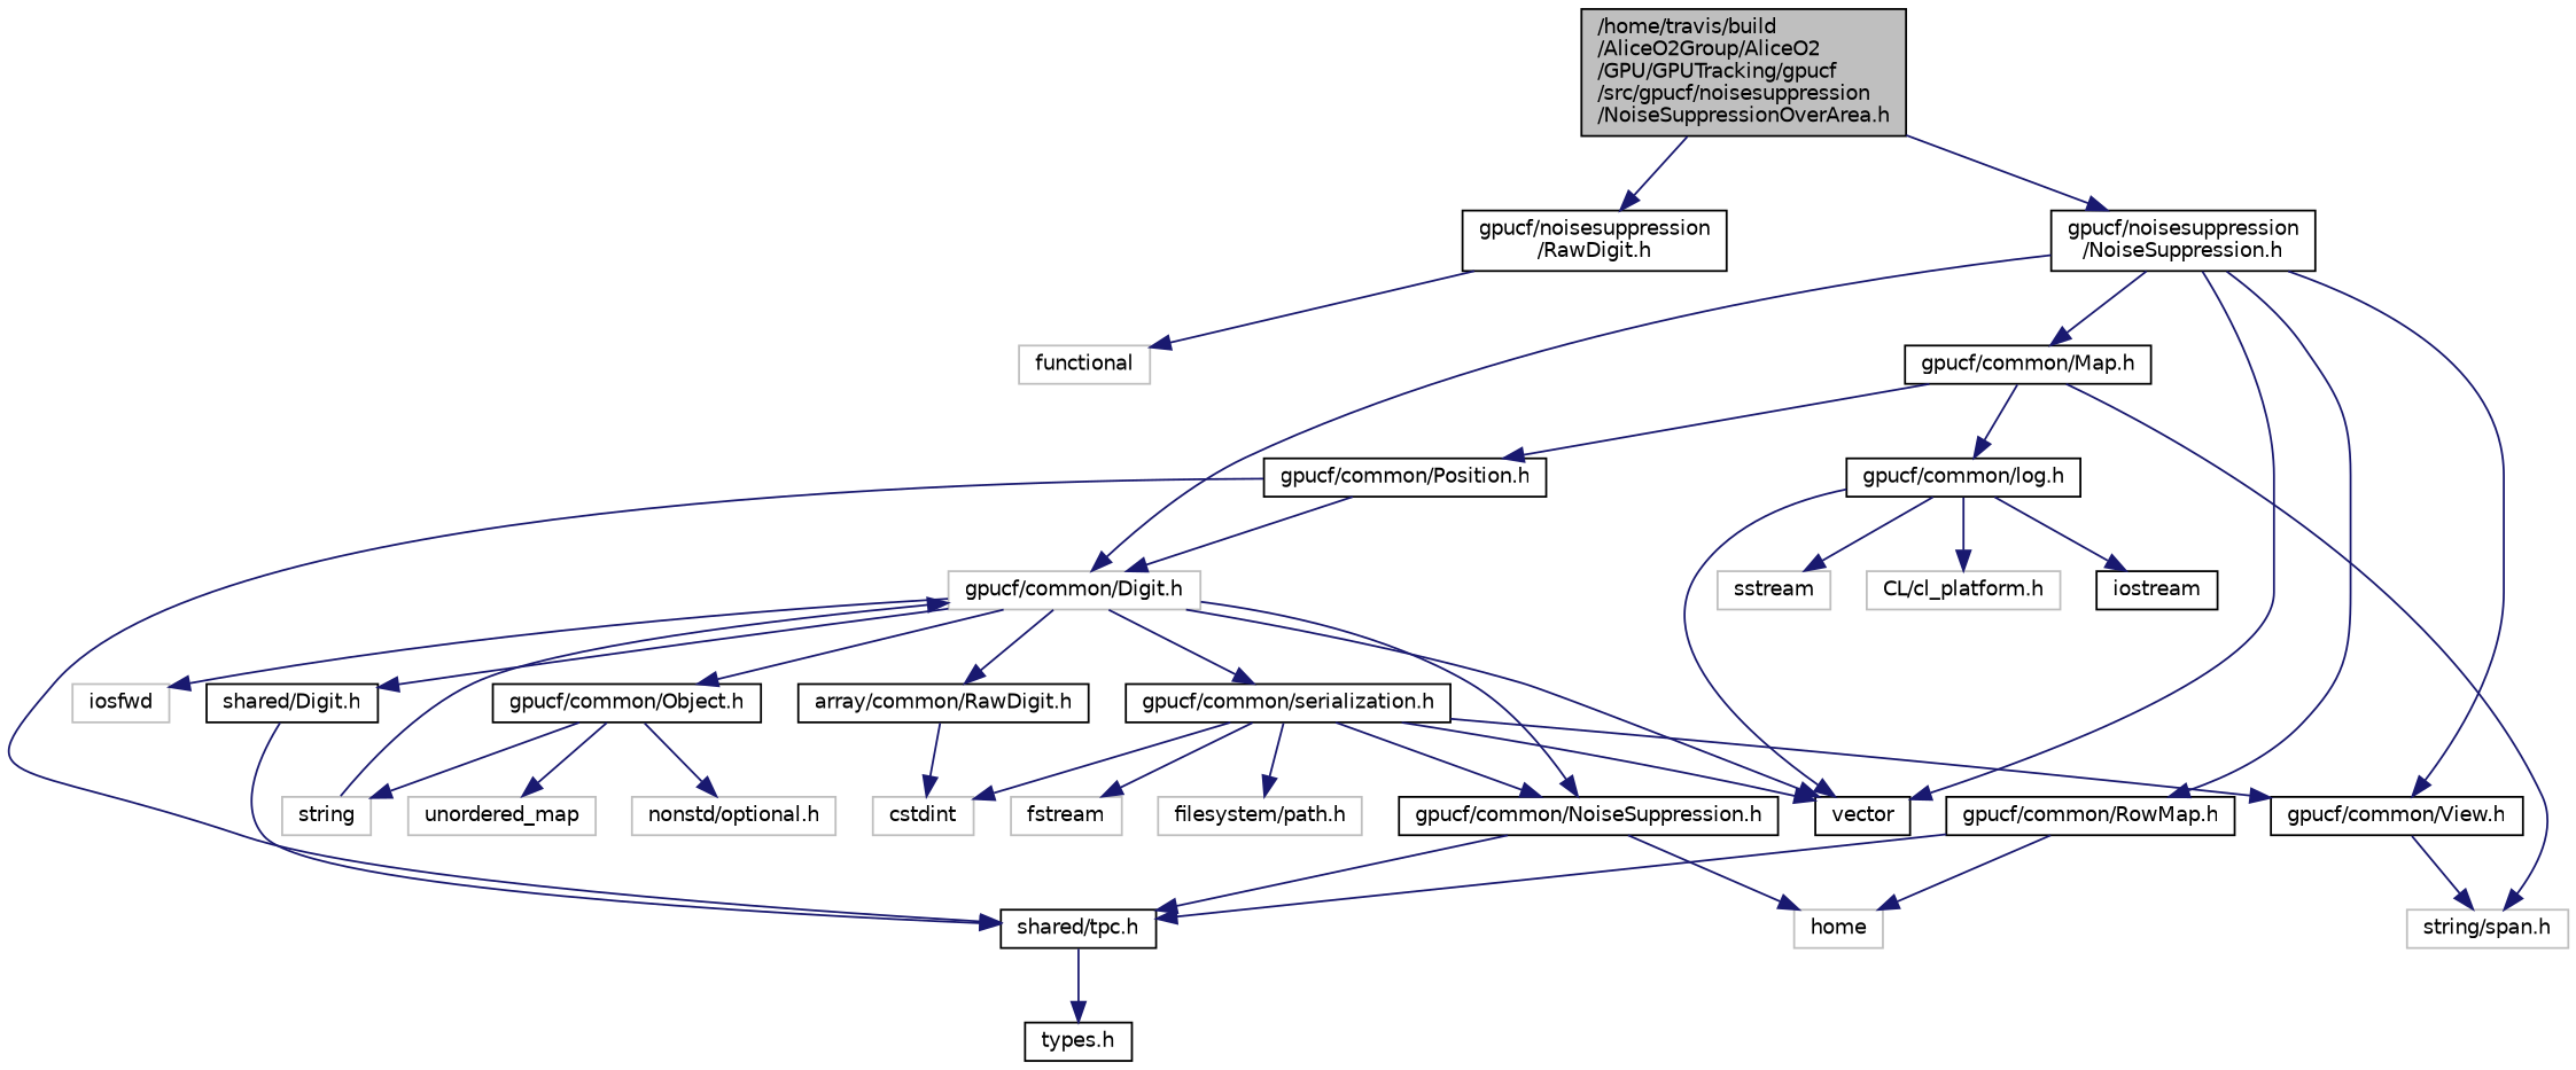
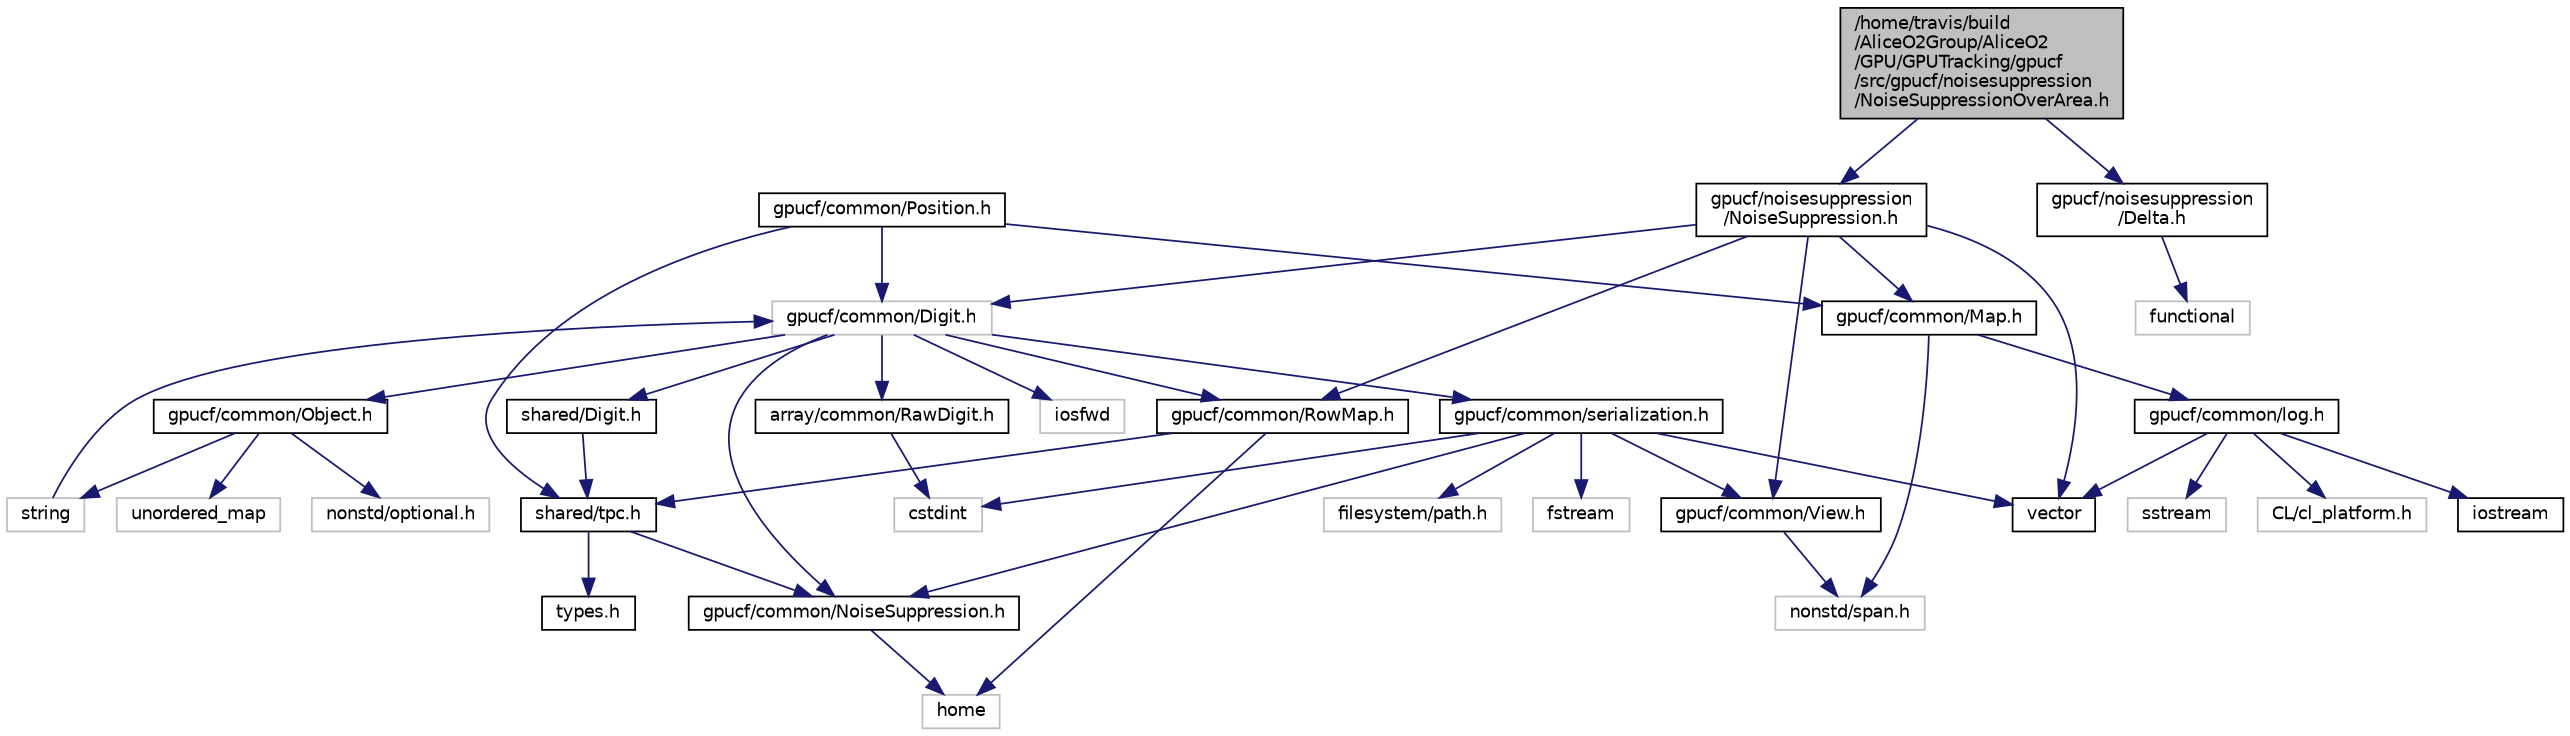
  digraph {
    node [color=black fontname=Helvetica fontsize=10 shape=record]
    edge [color=midnightblue fontname=Helvetica fontsize=10 labelfontname=Helvetica labelfontsize=10 style=solid]
    n1 [fillcolor=grey75 fontcolor=black height=0.2 label="/home/travis/build\l/AliceO2Group/AliceO2\l/GPU/GPUTracking/gpucf\l/src/gpucf/noisesuppression\l/NoiseSuppressionOverArea.h" style=filled width=0.4]
-   n2 [height=0.2 label="gpucf/noisesuppression\l/RawDigit.h" width=0.4]
+   n2 [height=0.2 label="gpucf/noisesuppression\l/Delta.h" width=0.4]
    n3 [height=0.2 label="gpucf/noisesuppression\l/NoiseSuppression.h" width=0.4]
    n4 [color=grey75 height=0.2 label=functional width=0.4]
    n5 [color=grey75 height=0.2 label="gpucf/common/Digit.h" width=0.4]
    n6 [height=0.2 label=vector width=0.4]
    n7 [height=0.2 label="gpucf/common/Map.h" width=0.4]
    n8 [height=0.2 label="gpucf/common/RowMap.h" width=0.4]
    n9 [height=0.2 label="gpucf/common/View.h" width=0.4]
    n10 [height=0.2 label="gpucf/common/Object.h" width=0.4]
    n11 [height=0.2 label="array/common/RawDigit.h" width=0.4]
    n12 [height=0.2 label="gpucf/common/NoiseSuppression.h" width=0.4]
    n13 [height=0.2 label="gpucf/common/serialization.h" width=0.4]
    n14 [height=0.2 label="shared/Digit.h" width=0.4]
    n15 [color=grey75 height=0.2 label=iosfwd width=0.4]
-   n16 [color=grey75 height=0.2 label="string/span.h" width=0.4]
+   n16 [color=grey75 height=0.2 label="nonstd/span.h" width=0.4]
    n17 [height=0.2 label="gpucf/common/log.h" width=0.4]
    n18 [height=0.2 label="gpucf/common/Position.h" width=0.4]
    n19 [height=0.2 label="shared/tpc.h" width=0.4]
    n20 [color=grey75 height=0.2 label=home width=0.4]
    n21 [color=grey75 height=0.2 label=string width=0.4]
    n22 [color=grey75 height=0.2 label="nonstd/optional.h" width=0.4]
    n23 [color=grey75 height=0.2 label=unordered_map width=0.4]
    n24 [color=grey75 height=0.2 label=cstdint width=0.4]
    n25 [color=grey75 height=0.2 label="filesystem/path.h" width=0.4]
    n26 [color=grey75 height=0.2 label=fstream width=0.4]
    n27 [height=0.2 label="types.h" width=0.4]
    n28 [height=0.2 label=iostream width=0.4]
    n29 [color=grey75 height=0.2 label=sstream width=0.4]
    n30 [color=grey75 height=0.2 label="CL/cl_platform.h" width=0.4]
    n1 -> n2
    n1 -> n3
    n2 -> n4
    n3 -> n5
    n3 -> n6
    n3 -> n7
    n3 -> n8
    n3 -> n9
-   n5 -> n6
+   n5 -> n8
    n5 -> n10
    n5 -> n11
    n5 -> n12
    n5 -> n13
    n5 -> n14
    n5 -> n15
    n7 -> n16
    n7 -> n17
-   n7 -> n18
+   n18 -> n7
    n8 -> n19
    n8 -> n20
    n9 -> n16
    n10 -> n21
    n10 -> n22
    n10 -> n23
    n11 -> n24
-   n12 -> n19
+   n19 -> n12
    n12 -> n20
    n13 -> n6
    n13 -> n9
    n13 -> n12
    n13 -> n24
    n13 -> n25
    n13 -> n26
    n14 -> n19
    n17 -> n6
    n17 -> n28
    n17 -> n29
    n17 -> n30
    n18 -> n5
    n18 -> n19
    n19 -> n27
    n21 -> n5
  }
